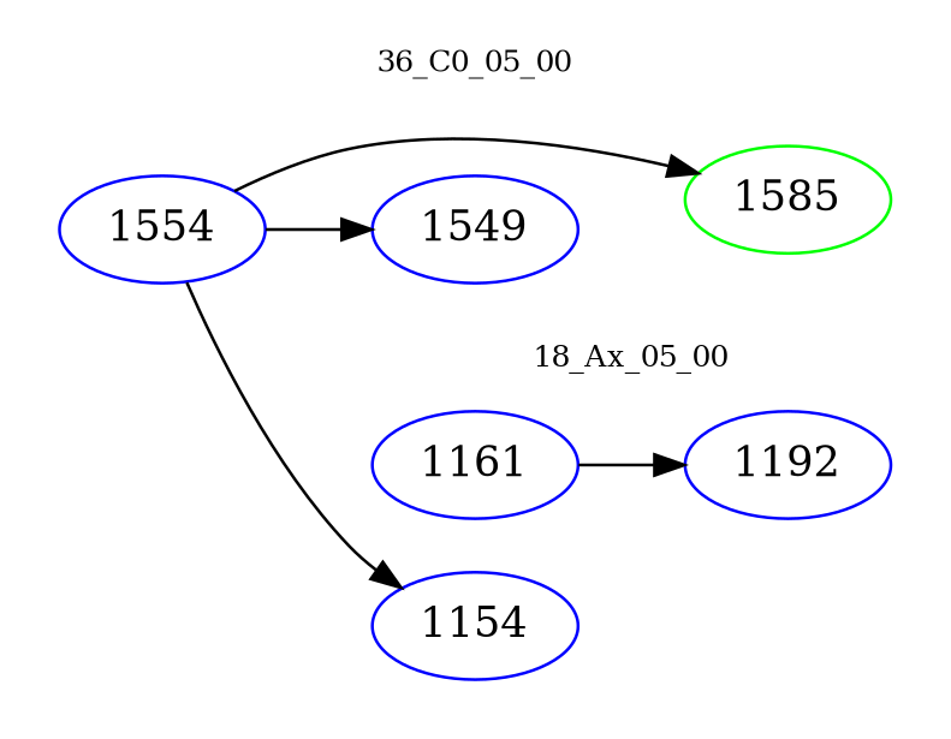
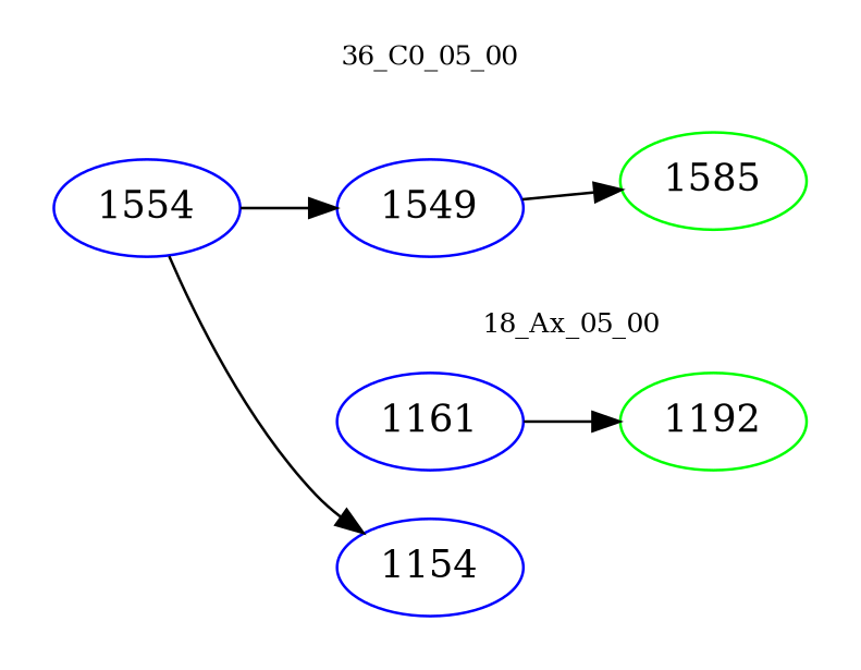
  digraph {
    rankdir=LR
    node [color=blue]
    edge [color=black]
    n1 [label=1161]
    n2 [label=1154]
-   n3 [label=1192]
+   n3 [color=green label=1192]
    n4 [label=1554]
    n5 [label=1549]
    n6 [color=green label=1585]
    subgraph cluster_1 {
      color=white
      fontsize=10
      label="18_Ax_05_00"
      n1
      n2
      n3
    }
    subgraph cluster_2 {
      color=white
      fontsize=10
      label="36_C0_05_00"
      n4
      n5
      n6
    }
    n1 -> n3
    n4 -> n2
    n4 -> n5
-   n4 -> n6
+   n5 -> n6
  }
